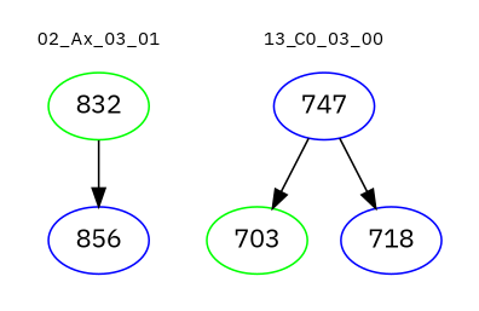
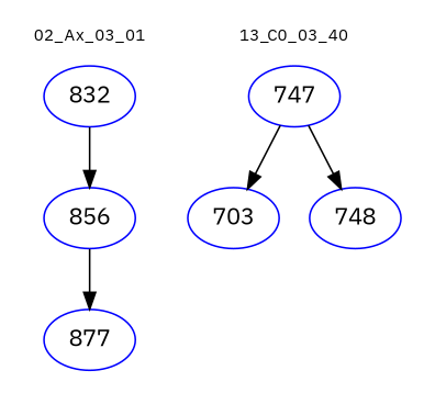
  digraph {
    fontname="IBM Plex Sans"
    node [color=blue fontname="IBM Plex Sans"]
    edge [color=black fontname="IBM Plex Sans"]
    n1 [label=856]
-   n2 [color=green label=832]
+   n2 [label=832]
+   n3 [label=877]
    n4 [label=747]
-   n5 [color=green label=703]
-   n6 [label=718]
+   n5 [label=703]
+   n6 [label=748]
    subgraph cluster_1 {
      color=white
      fontsize=10
      label="02_Ax_03_01"
      n1
      n2
+     n3
    }
    subgraph cluster_2 {
      color=white
      fontsize=10
-     label="13_C0_03_00"
+     label="13_C0_03_40"
      n4
      n5
      n6
    }
+   n1 -> n3
    n2 -> n1
    n4 -> n5
    n4 -> n6
  }
